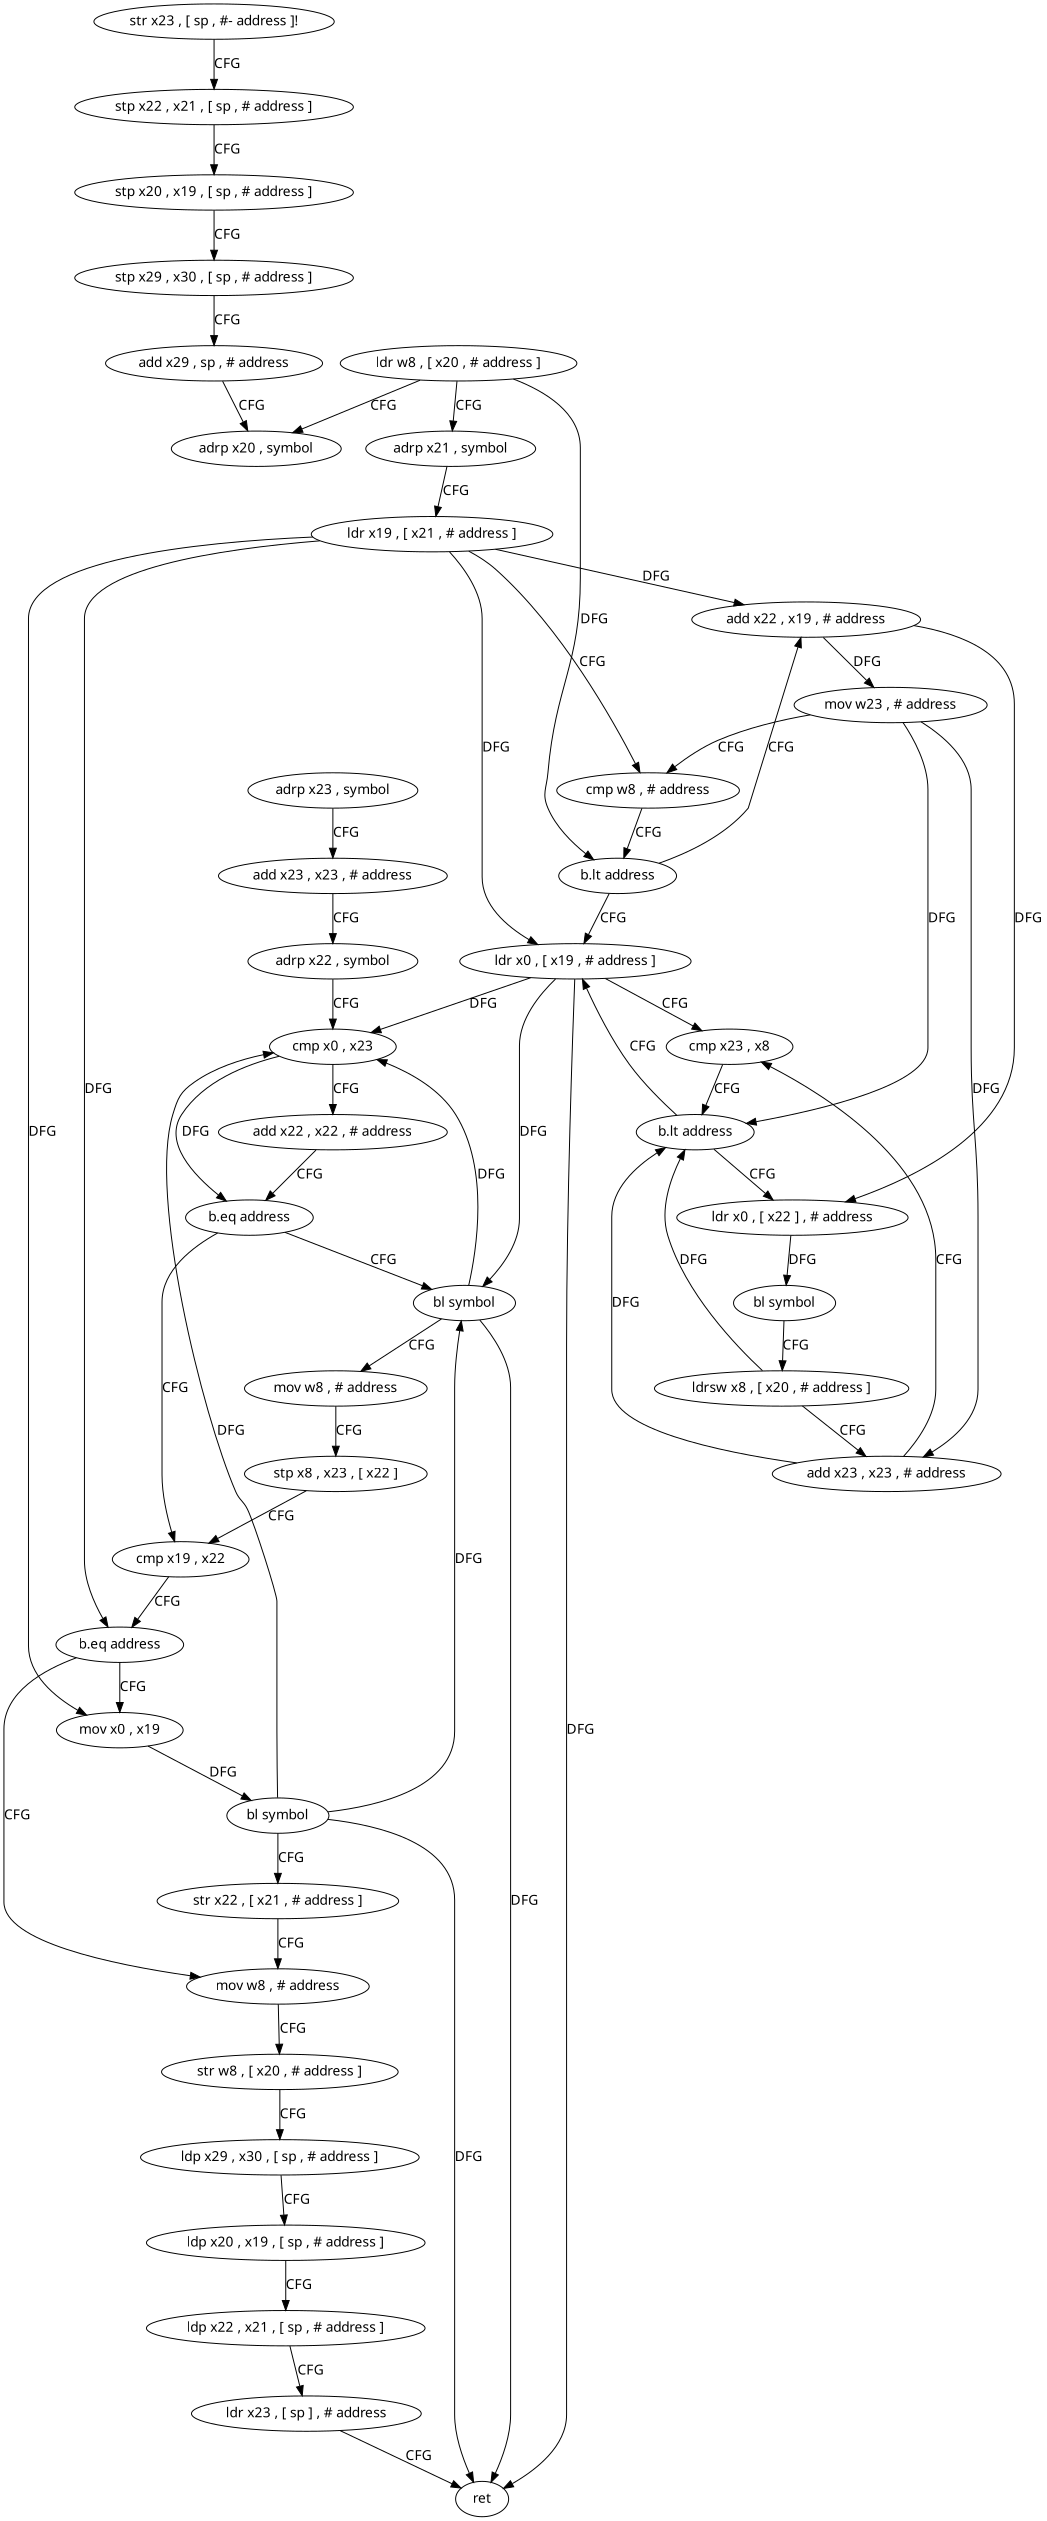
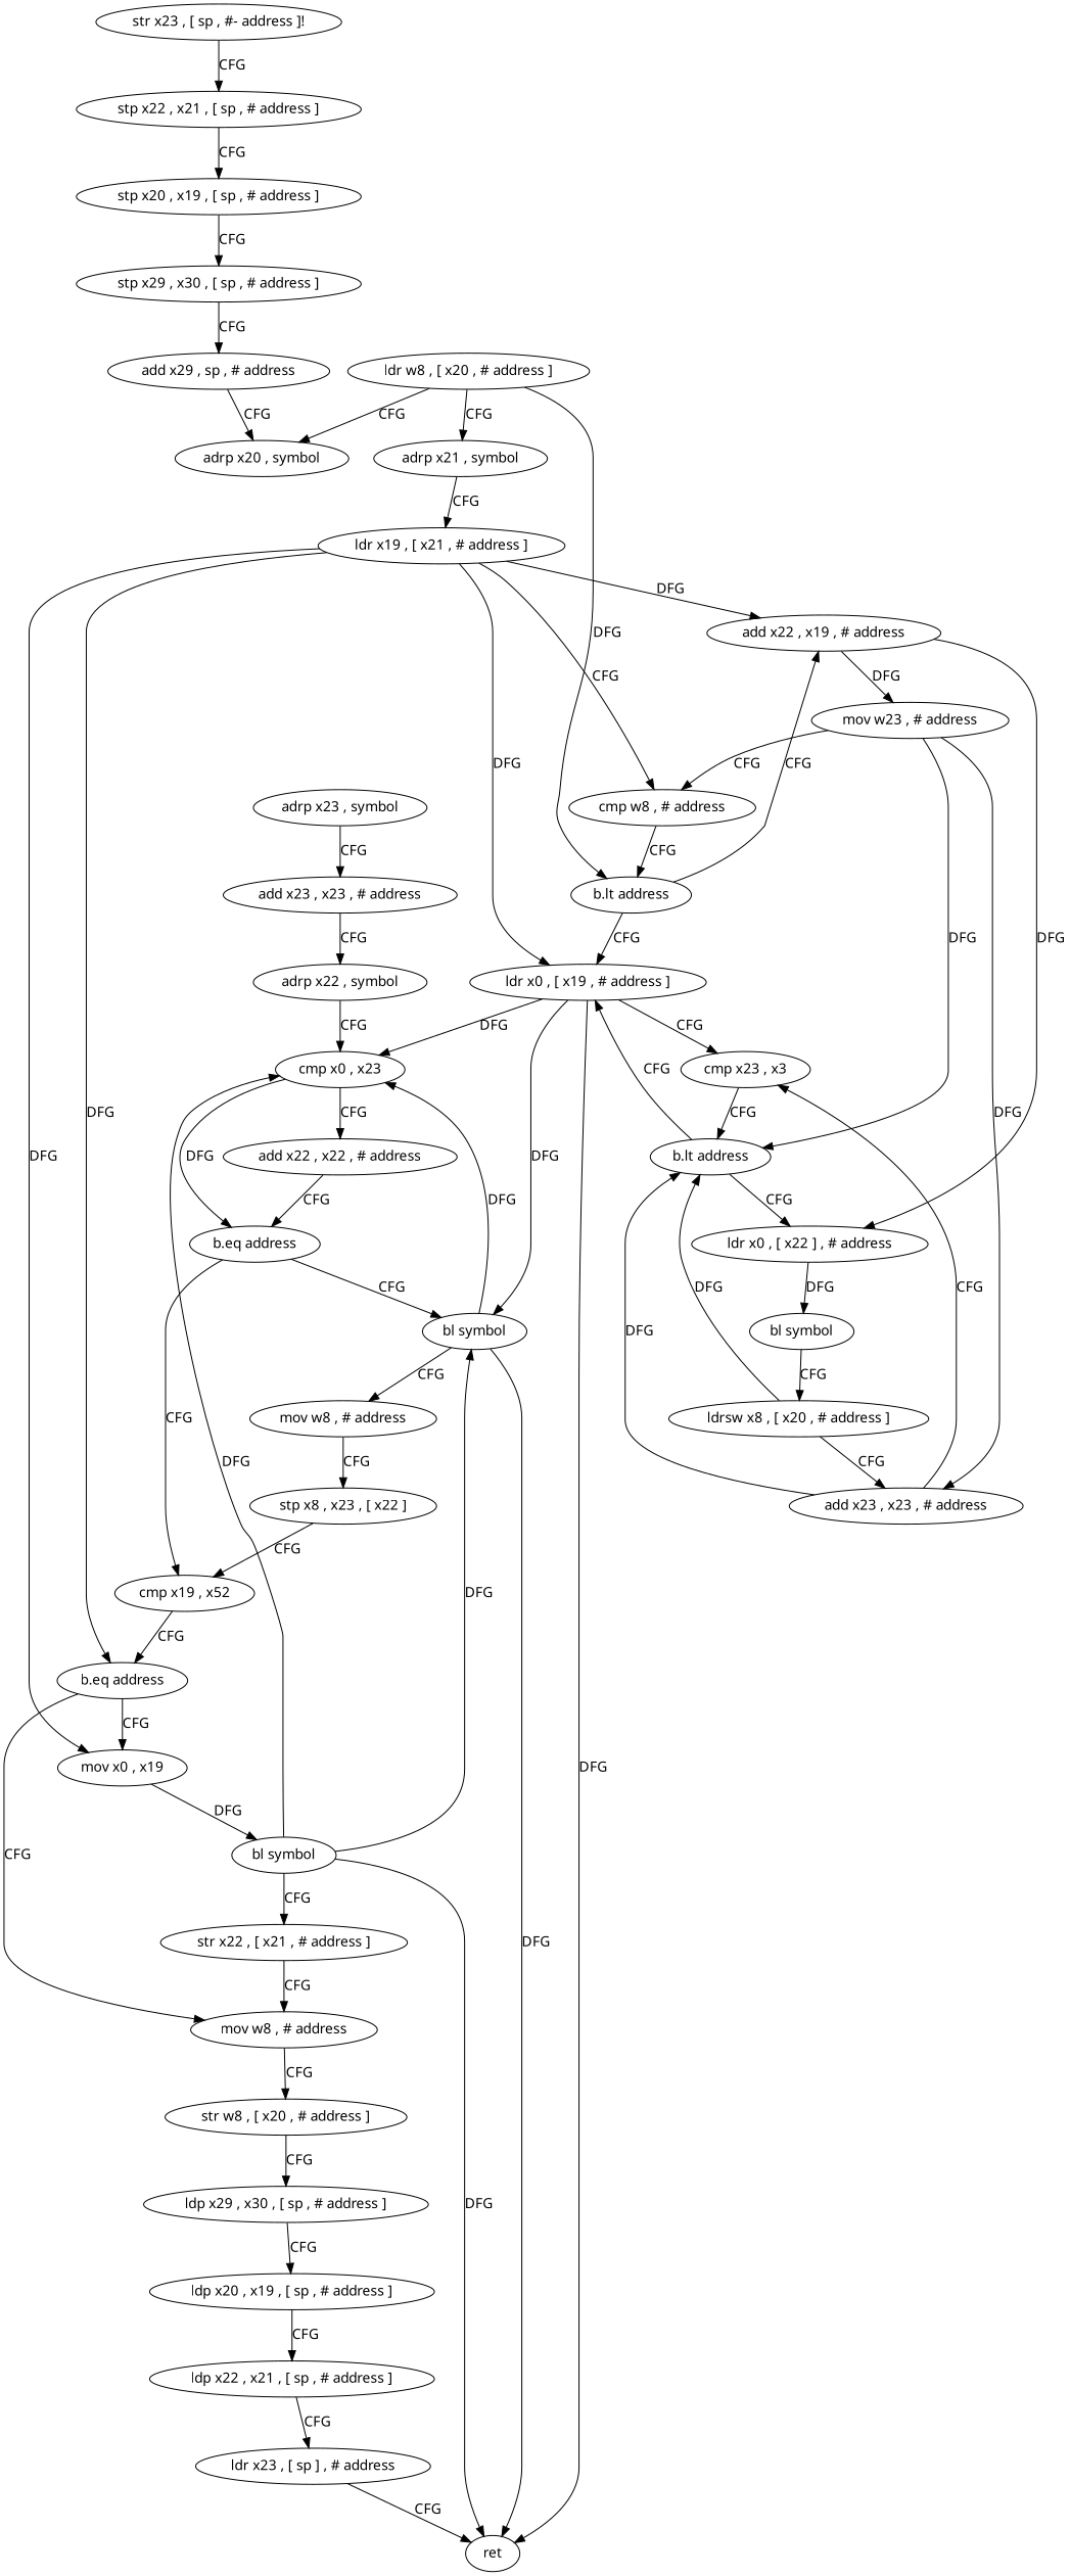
  digraph {
    fontname="Noto Sans"
    node [fontname="Noto Sans"]
    edge [fontname="Noto Sans"]
    n1 [label="str x23 , [ sp , #- address ]!"]
    n2 [label="stp x22 , x21 , [ sp , # address ]"]
    n3 [label="stp x20 , x19 , [ sp , # address ]"]
    n4 [label="stp x29 , x30 , [ sp , # address ]"]
    n5 [label="add x29 , sp , # address"]
    n6 [label="adrp x20 , symbol"]
    n7 [label="ldr w8 , [ x20 , # address ]"]
    n8 [label="adrp x21 , symbol"]
    n9 [label="b.lt address"]
    n10 [label="ldr x19 , [ x21 , # address ]"]
    n11 [label="ldr x0 , [ x19 , # address ]"]
    n12 [label="add x22 , x19 , # address"]
    n13 [label="cmp w8 , # address"]
    n14 [label="b.eq address"]
    n15 [label="mov x0 , x19"]
    n16 [label="cmp x0 , x23"]
    n17 [label="bl symbol"]
    n18 [label=ret]
-   n19 [label="cmp x23 , x8"]
+   n19 [label="cmp x23 , x3"]
    n20 [label="mov w23 , # address"]
    n21 [label="ldr x0 , [ x22 ] , # address"]
    n22 [label="mov w8 , # address"]
    n23 [label="bl symbol"]
    n24 [label="adrp x23 , symbol"]
    n25 [label="add x23 , x23 , # address"]
    n26 [label="add x22 , x22 , # address"]
    n27 [label="b.eq address"]
    n28 [label="mov w8 , # address"]
    n29 [label="add x23 , x23 , # address"]
    n30 [label="b.lt address"]
    n31 [label="bl symbol"]
    n32 [label="adrp x22 , symbol"]
-   n33 [label="cmp x19 , x22"]
+   n33 [label="cmp x19 , x52"]
    n34 [label="stp x8 , x23 , [ x22 ]"]
    n35 [label="ldrsw x8 , [ x20 , # address ]"]
    n36 [label="str w8 , [ x20 , # address ]"]
    n37 [label="ldp x29 , x30 , [ sp , # address ]"]
    n38 [label="str x22 , [ x21 , # address ]"]
    n39 [label="ldp x20 , x19 , [ sp , # address ]"]
    n40 [label="ldp x22 , x21 , [ sp , # address ]"]
    n41 [label="ldr x23 , [ sp ] , # address"]
    n1 -> n2 [label=CFG]
    n2 -> n3 [label=CFG]
    n3 -> n4 [label=CFG]
    n4 -> n5 [label=CFG]
    n5 -> n6 [label=CFG]
    n7 -> n6 [label=CFG]
    n7 -> n8 [label=CFG]
    n7 -> n9 [label=DFG]
    n8 -> n10 [label=CFG]
    n9 -> n11 [label=CFG]
    n9 -> n12 [label=CFG]
    n10 -> n11 [label=DFG]
    n10 -> n12 [label=DFG]
    n10 -> n13 [label=CFG]
    n10 -> n14 [label=DFG]
    n10 -> n15 [label=DFG]
    n11 -> n16 [label=DFG]
    n11 -> n17 [label=DFG]
    n11 -> n18 [label=DFG]
    n11 -> n19 [label=CFG]
    n12 -> n20 [label=DFG]
    n12 -> n21 [label=DFG]
    n13 -> n9 [label=CFG]
    n14 -> n15 [label=CFG]
    n14 -> n22 [label=CFG]
    n15 -> n23 [label=DFG]
    n16 -> n26 [label=CFG]
    n16 -> n27 [label=DFG]
    n17 -> n16 [label=DFG]
    n17 -> n18 [label=DFG]
    n17 -> n28 [label=CFG]
    n19 -> n30 [label=CFG]
    n20 -> n13 [label=CFG]
    n20 -> n29 [label=DFG]
    n20 -> n30 [label=DFG]
    n21 -> n31 [label=DFG]
    n22 -> n36 [label=CFG]
    n23 -> n16 [label=DFG]
    n23 -> n17 [label=DFG]
    n23 -> n18 [label=DFG]
    n23 -> n38 [label=CFG]
    n24 -> n25 [label=CFG]
    n25 -> n32 [label=CFG]
    n26 -> n27 [label=CFG]
    n27 -> n17 [label=CFG]
    n27 -> n33 [label=CFG]
    n28 -> n34 [label=CFG]
    n29 -> n19 [label=CFG]
    n29 -> n30 [label=DFG]
    n30 -> n11 [label=CFG]
    n30 -> n21 [label=CFG]
    n31 -> n35 [label=CFG]
    n32 -> n16 [label=CFG]
    n33 -> n14 [label=CFG]
    n34 -> n33 [label=CFG]
    n35 -> n29 [label=CFG]
    n35 -> n30 [label=DFG]
    n36 -> n37 [label=CFG]
    n37 -> n39 [label=CFG]
    n38 -> n22 [label=CFG]
    n39 -> n40 [label=CFG]
    n40 -> n41 [label=CFG]
    n41 -> n18 [label=CFG]
  }
